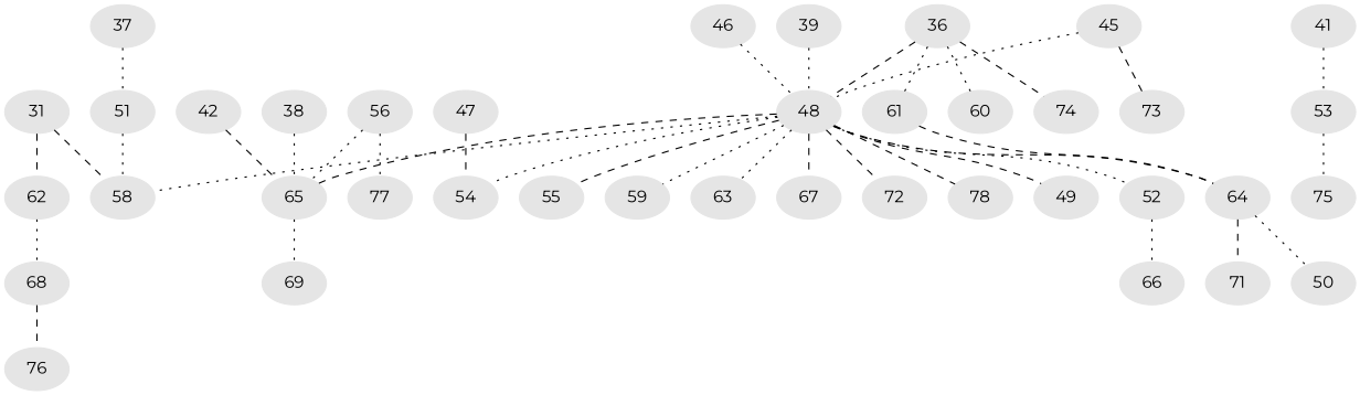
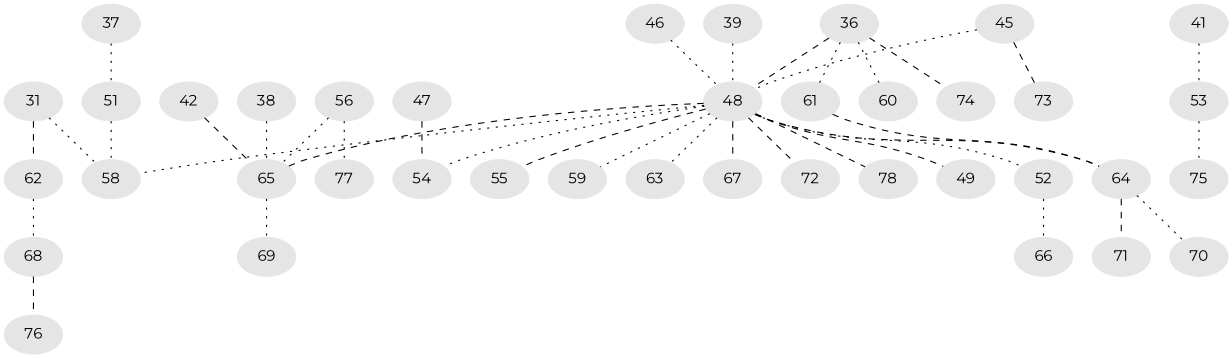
  graph {
    fontname=Montserrat
    node [color=gray90 fontname=Montserrat style=filled]
    edge [fontname=Montserrat style=dotted]
    58 [super="+15"]
    31
    62
    48 [super="+8+2+4+7+12+13+24+16+19+20+21+32+33+34+35"]
    36
    60
    74
    61
    41
    53
    65 [super="+25"]
    54 [super="+40"]
    49
    52
    55
    59
    63
    64 [super="+30+50+57"]
    67
    72
    78
    51 [super="+18+22+27+29"]
    37
    69
    38
    39
    75
    42
    45
    73
    46
    47
    66
-   70 [label=50]
+   70
    71
    56 [super="+28"]
    77
    68
    76
-   31 -- 58 [style=dashed]
+   31 -- 58
    31 -- 62 [style=dashed]
    62 -- 68
    48 -- 58
    48 -- 65 [style=dashed]
    48 -- 54
    48 -- 49 [style=dashed]
    48 -- 52
    48 -- 55 [style=dashed]
    48 -- 59
    48 -- 63
    48 -- 64 [style=dashed]
    48 -- 67 [style=dashed]
    48 -- 72 [style=dashed]
    48 -- 78 [style=dashed]
    36 -- 48 [style=dashed]
    36 -- 60
    36 -- 74 [style=dashed]
    36 -- 61
    61 -- 64 [style=dashed]
    41 -- 53
    53 -- 75
    65 -- 69
    52 -- 66
    64 -- 70
    64 -- 71 [style=dashed]
    51 -- 58
    37 -- 51
    38 -- 65
    39 -- 48
    42 -- 65 [style=dashed]
    45 -- 48
    45 -- 73 [style=dashed]
    46 -- 48
    47 -- 54 [style=dashed]
    56 -- 65
    56 -- 77
    68 -- 76 [style=dashed]
  }
